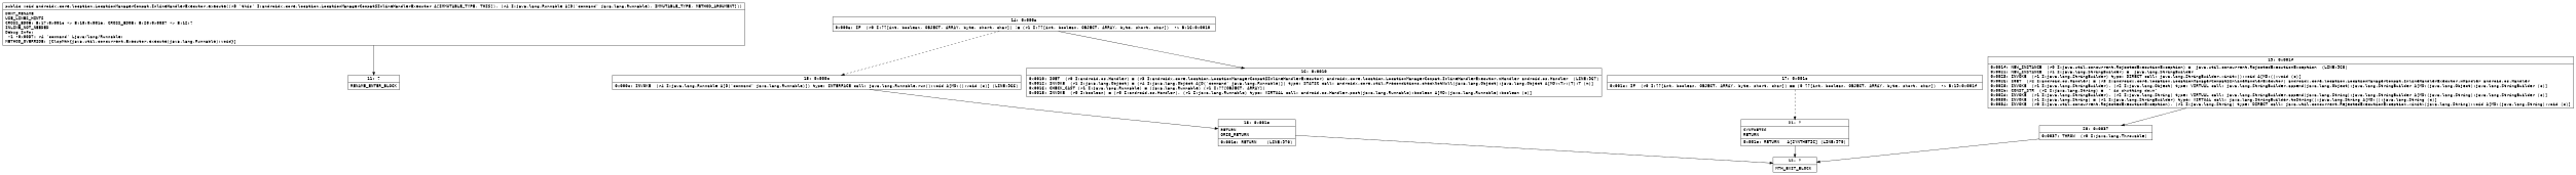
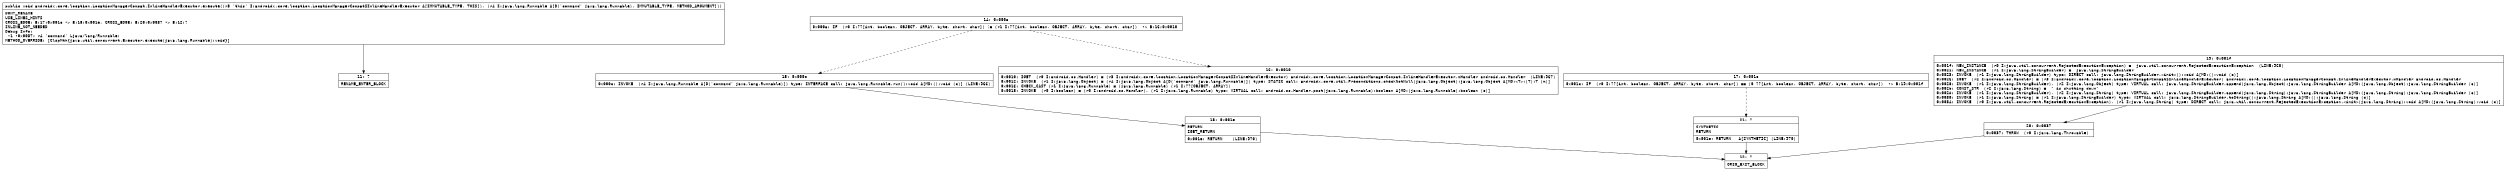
  digraph {
    fontname="DejaVu Sans Mono"
    node [fontname="DejaVu Sans Mono" shape=record]
    edge [fontname="DejaVu Sans Mono"]
    n1 [label="{11\:\ ?|RENAME_ENTER_BLOCK\l}"]
    n2 [label="{14\:\ 0x000a|0x000a: IF  (r0 I:??[int, boolean, OBJECT, ARRAY, byte, short, char]) != (r1 I:??[int, boolean, OBJECT, ARRAY, byte, short, char])  \-\> B:16:0x0010 \l}"]
    n3 [label="{15\:\ 0x000c|0x000c: INVOKE  (r4 I:java.lang.Runnable A[D('command' java.lang.Runnable)]) type: INTERFACE call: java.lang.Runnable.run():void A[MD:():void (c)] (LINE:966)\l}"]
    n4 [label="{16\:\ 0x0010|0x0010: IGET  (r0 I:android.os.Handler) = (r3 I:androidx.core.location.LocationManagerCompat$InlineHandlerExecutor) androidx.core.location.LocationManagerCompat.InlineHandlerExecutor.mHandler android.os.Handler  (LINE:967)\l0x0012: INVOKE  (r1 I:java.lang.Object) = (r4 I:java.lang.Object A[D('command' java.lang.Runnable)]) type: STATIC call: androidx.core.util.Preconditions.checkNotNull(java.lang.Object):java.lang.Object A[MD:\<T\>:(T):T (m)]\l0x0016: CHECK_CAST (r1 I:java.lang.Runnable) = (java.lang.Runnable) (r1 I:??[OBJECT, ARRAY]) \l0x0018: INVOKE  (r0 I:boolean) = (r0 I:android.os.Handler), (r1 I:java.lang.Runnable) type: VIRTUAL call: android.os.Handler.post(java.lang.Runnable):boolean A[MD:(java.lang.Runnable):boolean (c)]\l}"]
-   n5 [label="{18\:\ 0x001e|RETURN\lORIG_RETURN\l|0x001e: RETURN    (LINE:970)\l}"]
-   n6 [label="{12\:\ ?|MTH_EXIT_BLOCK\l}"]
+   n5 [label="{18\:\ 0x001e|RETURN\lIGET_RETURN\l|0x001e: RETURN    (LINE:970)\l}"]
+   n6 [label="{12\:\ ?|ORIG_EXIT_BLOCK\l}"]
    n7 [label="{17\:\ 0x001c|0x001c: IF  (r0 I:??[int, boolean, OBJECT, ARRAY, byte, short, char]) == (0 ??[int, boolean, OBJECT, ARRAY, byte, short, char])  \-\> B:19:0x001f \l}"]
    n8 [label="{21\:\ ?|SYNTHETIC\lRETURN\l|0x001e: RETURN   A[SYNTHETIC] (LINE:970)\l}"]
    n9 [label="{19\:\ 0x001f|0x001f: NEW_INSTANCE  (r0 I:java.util.concurrent.RejectedExecutionException) =  java.util.concurrent.RejectedExecutionException  (LINE:968)\l0x0021: NEW_INSTANCE  (r1 I:java.lang.StringBuilder) =  java.lang.StringBuilder \l0x0023: INVOKE  (r1 I:java.lang.StringBuilder) type: DIRECT call: java.lang.StringBuilder.\<init\>():void A[MD:():void (c)]\l0x0026: IGET  (r2 I:android.os.Handler) = (r3 I:androidx.core.location.LocationManagerCompat$InlineHandlerExecutor) androidx.core.location.LocationManagerCompat.InlineHandlerExecutor.mHandler android.os.Handler \l0x0028: INVOKE  (r1 I:java.lang.StringBuilder), (r2 I:java.lang.Object) type: VIRTUAL call: java.lang.StringBuilder.append(java.lang.Object):java.lang.StringBuilder A[MD:(java.lang.Object):java.lang.StringBuilder (c)]\l0x002b: CONST_STR  (r2 I:java.lang.String) =  \" is shutting down\" \l0x002d: INVOKE  (r1 I:java.lang.StringBuilder), (r2 I:java.lang.String) type: VIRTUAL call: java.lang.StringBuilder.append(java.lang.String):java.lang.StringBuilder A[MD:(java.lang.String):java.lang.StringBuilder (c)]\l0x0030: INVOKE  (r1 I:java.lang.String) = (r1 I:java.lang.StringBuilder) type: VIRTUAL call: java.lang.StringBuilder.toString():java.lang.String A[MD:():java.lang.String (c)]\l0x0034: INVOKE  (r0 I:java.util.concurrent.RejectedExecutionException), (r1 I:java.lang.String) type: DIRECT call: java.util.concurrent.RejectedExecutionException.\<init\>(java.lang.String):void A[MD:(java.lang.String):void (c)]\l}"]
    n10 [label="{20\:\ 0x0037|0x0037: THROW  (r0 I:java.lang.Throwable) \l}"]
    n11 [label="{public void androidx.core.location.LocationManagerCompat.InlineHandlerExecutor.execute((r3 'this' I:androidx.core.location.LocationManagerCompat$InlineHandlerExecutor A[IMMUTABLE_TYPE, THIS]), (r4 I:java.lang.Runnable A[D('command' java.lang.Runnable), IMMUTABLE_TYPE, METHOD_ARGUMENT]))  | DONT_RENAME\lUSE_LINES_HINTS\lCROSS_EDGE: B:17:0x001c \-\> B:18:0x001e, CROSS_EDGE: B:20:0x0037 \-\> B:12:?\lINLINE_NOT_NEEDED\lDebug Info:\l  \-1 \-0x0037: r4 'command' Ljava\/lang\/Runnable;\lMETHOD_OVERRIDE: [ClspMth\{java.util.concurrent.Executor.execute(java.lang.Runnable):void\}]\l}"]
    n2 -> n3 [style=dashed]
-   n2 -> n4
+   n2 -> n4 [style=dashed]
    n3 -> n5
    n5 -> n6
    n7 -> n8 [style=dashed]
    n8 -> n6
    n9 -> n10
    n10 -> n6
    n11 -> n1
  }
